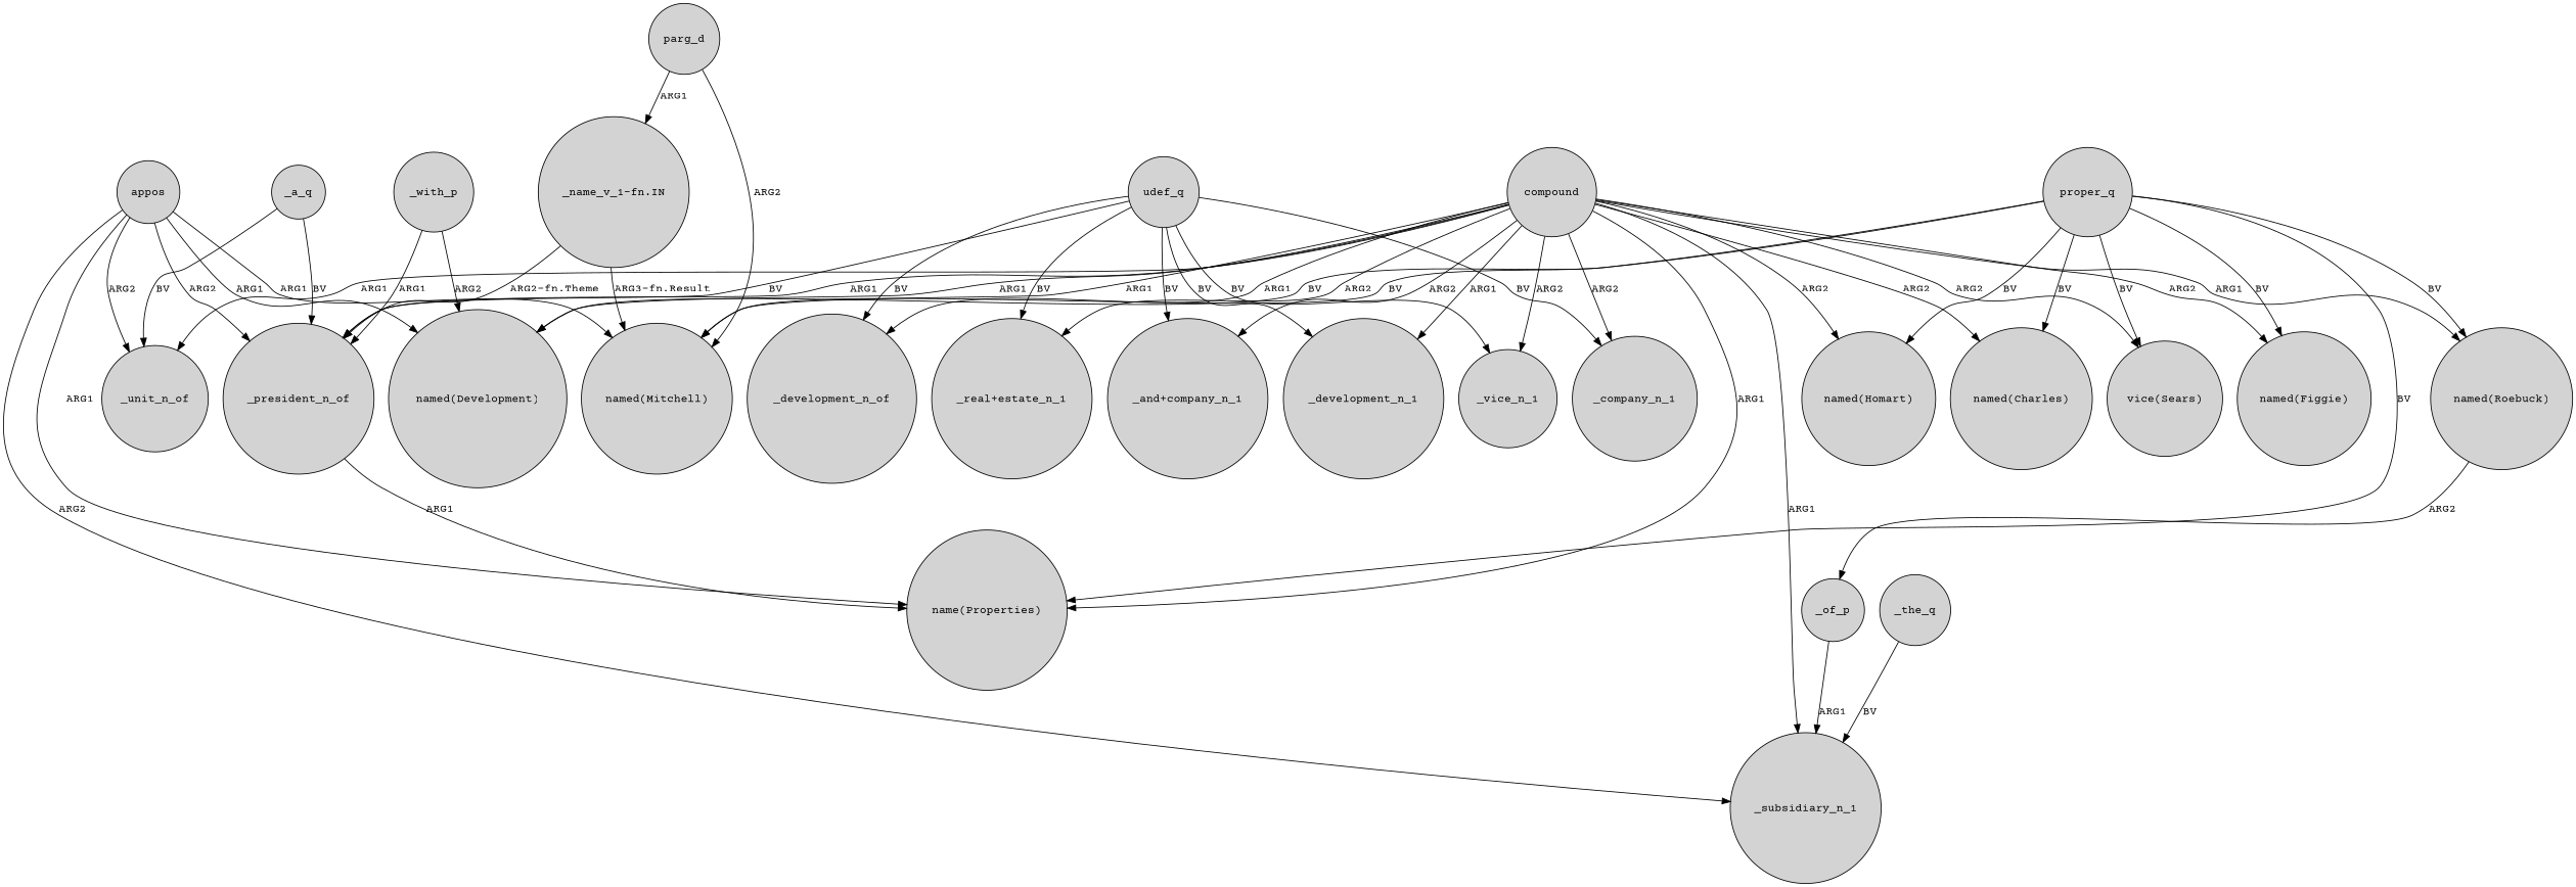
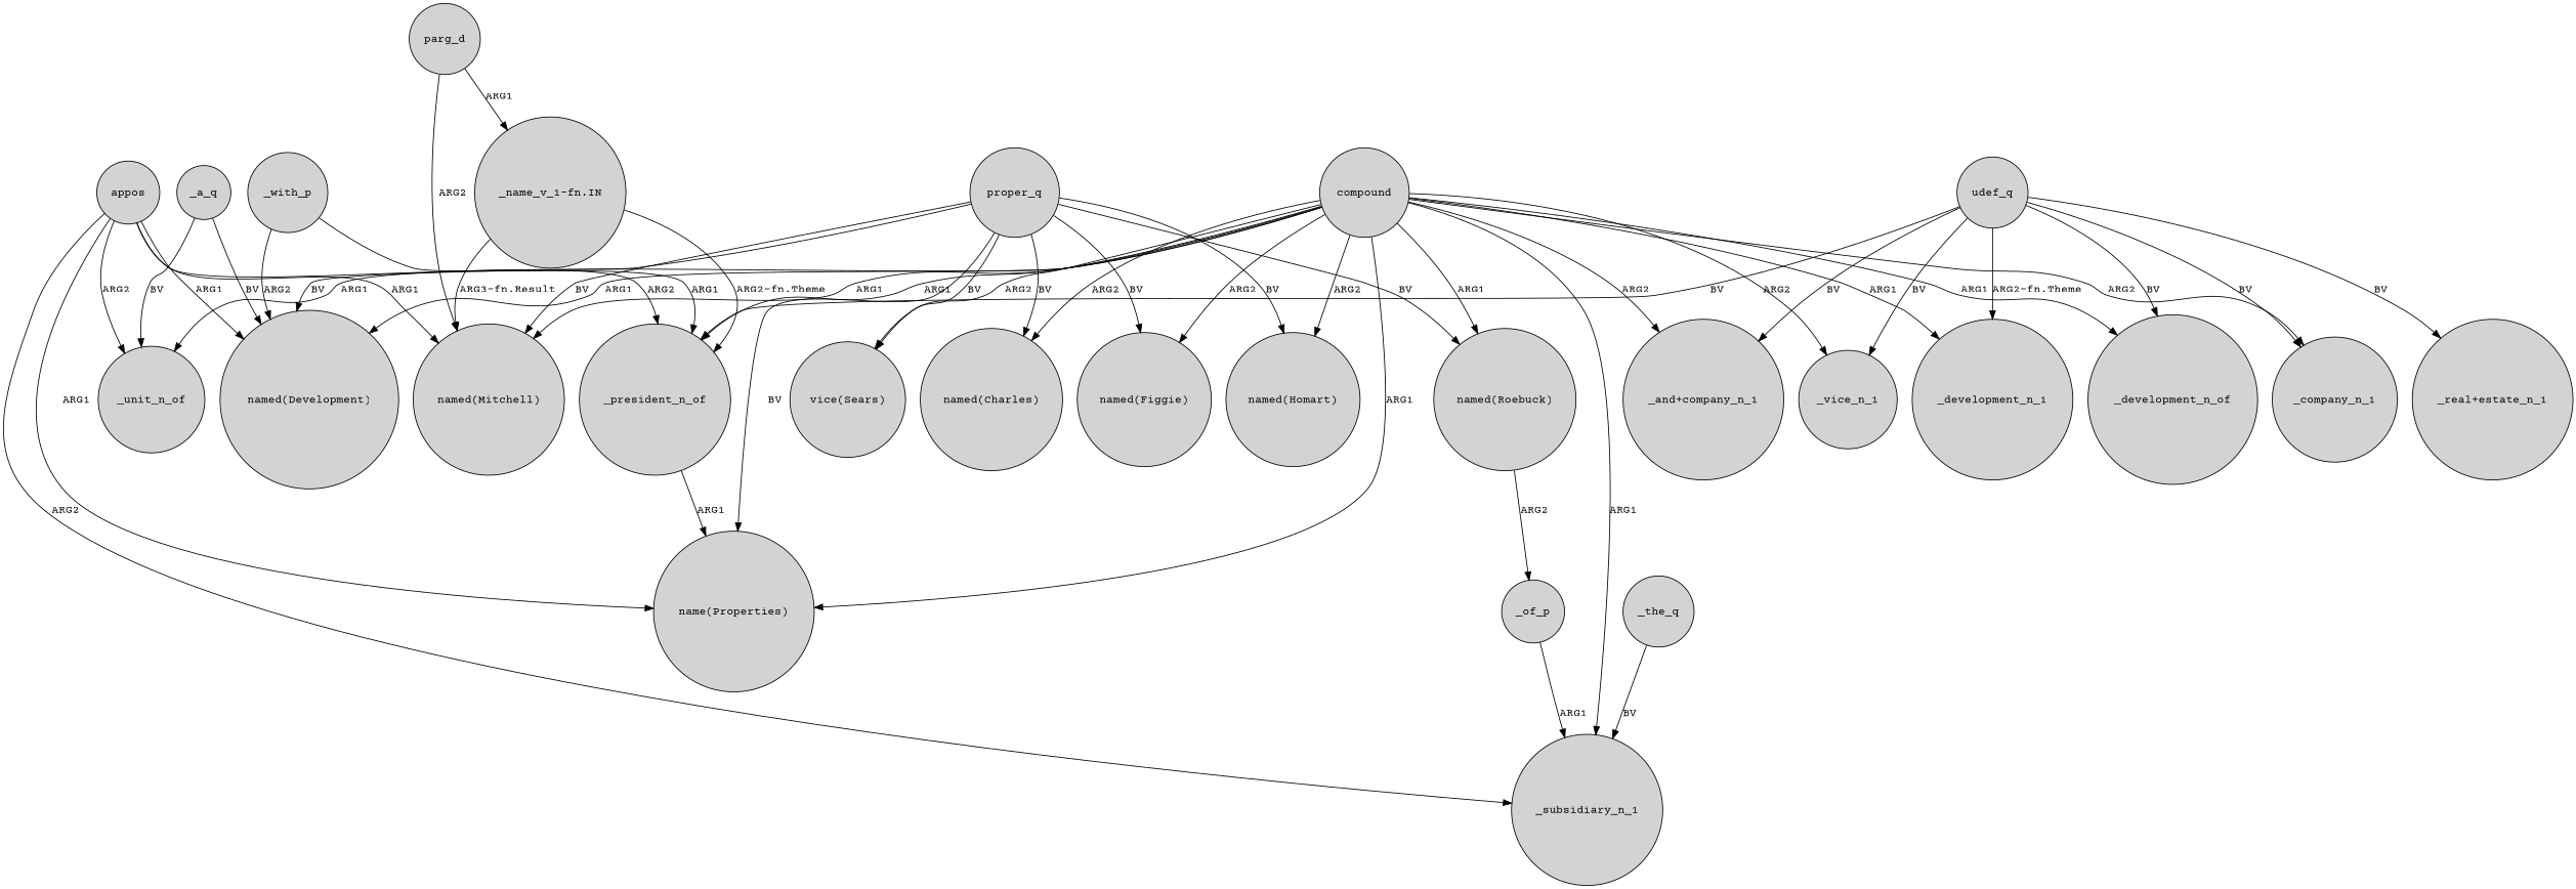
  digraph {
    fontname="Courier Prime"
    node [fontname="Courier Prime" shape=circle style=filled]
    edge [fontname="Courier Prime"]
    appos
    "named(Mitchell)"
    _subsidiary_n_1
    n4 [label="name(Properties)"]
    _unit_n_of
    "named(Development)"
    _president_n_of
    compound
    _vice_n_1
    n10 [label="vice(Sears)"]
    "named(Figgie)"
    _company_n_1
    "named(Roebuck)"
    "named(Homart)"
    _development_n_of
    "_real+estate_n_1"
    "_and+company_n_1"
    n18 [label=_development_n_1]
    "named(Charles)"
    _of_p
    proper_q
    _with_p
    _the_q
    udef_q
    "_name_v_1-fn.IN"
    _a_q
    parg_d
    appos -> "named(Mitchell)" [label=ARG1]
    appos -> _subsidiary_n_1 [label=ARG2]
    appos -> n4 [label=ARG1]
    appos -> _unit_n_of [label=ARG2]
    appos -> "named(Development)" [label=ARG1]
    appos -> _president_n_of [label=ARG2]
    _president_n_of -> n4 [label=ARG1]
    compound -> "named(Mitchell)" [label=ARG1]
    compound -> _subsidiary_n_1 [label=ARG1]
    compound -> n4 [label=ARG1]
    compound -> _unit_n_of [label=ARG1]
    compound -> "named(Development)" [label=ARG1]
    compound -> _president_n_of [label=ARG1]
    compound -> _vice_n_1 [label=ARG2]
    compound -> n10 [label=ARG2]
    compound -> "named(Figgie)" [label=ARG2]
    compound -> _company_n_1 [label=ARG2]
    compound -> "named(Roebuck)" [label=ARG1]
    compound -> "named(Homart)" [label=ARG2]
    compound -> _development_n_of [label=ARG1]
-   compound -> "_real+estate_n_1" [label=ARG2]
    compound -> "_and+company_n_1" [label=ARG2]
    compound -> n18 [label=ARG1]
    compound -> "named(Charles)" [label=ARG2]
    "named(Roebuck)" -> _of_p [label=ARG2]
    _of_p -> _subsidiary_n_1 [label=ARG1]
    proper_q -> "named(Mitchell)" [label=BV]
    proper_q -> n4 [label=BV]
    proper_q -> "named(Development)" [label=BV]
    proper_q -> n10 [label=BV]
    proper_q -> "named(Figgie)" [label=BV]
    proper_q -> "named(Roebuck)" [label=BV]
    proper_q -> "named(Homart)" [label=BV]
    proper_q -> "named(Charles)" [label=BV]
    _with_p -> "named(Development)" [label=ARG2]
    _with_p -> _president_n_of [label=ARG1]
    _the_q -> _subsidiary_n_1 [label=BV]
    udef_q -> _president_n_of [label=BV]
    udef_q -> _vice_n_1 [label=BV]
    udef_q -> _company_n_1 [label=BV]
    udef_q -> _development_n_of [label=BV]
    udef_q -> "_real+estate_n_1" [label=BV]
    udef_q -> "_and+company_n_1" [label=BV]
-   udef_q -> n18 [label=BV]
+   udef_q -> n18 [label="ARG2-fn.Theme"]
    "_name_v_1-fn.IN" -> "named(Mitchell)" [label="ARG3-fn.Result"]
    "_name_v_1-fn.IN" -> _president_n_of [label="ARG2-fn.Theme"]
    _a_q -> _unit_n_of [label=BV]
-   _a_q -> _president_n_of [label=BV]
+   _a_q -> "named(Development)" [label=BV]
    parg_d -> "named(Mitchell)" [label=ARG2]
    parg_d -> "_name_v_1-fn.IN" [label=ARG1]
  }
